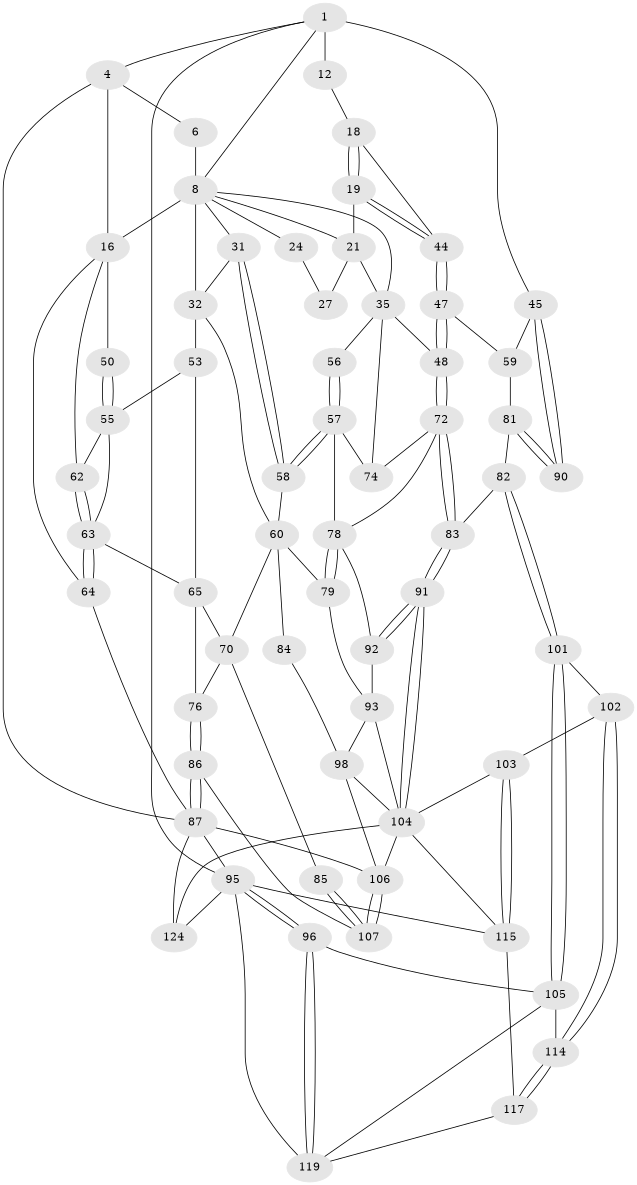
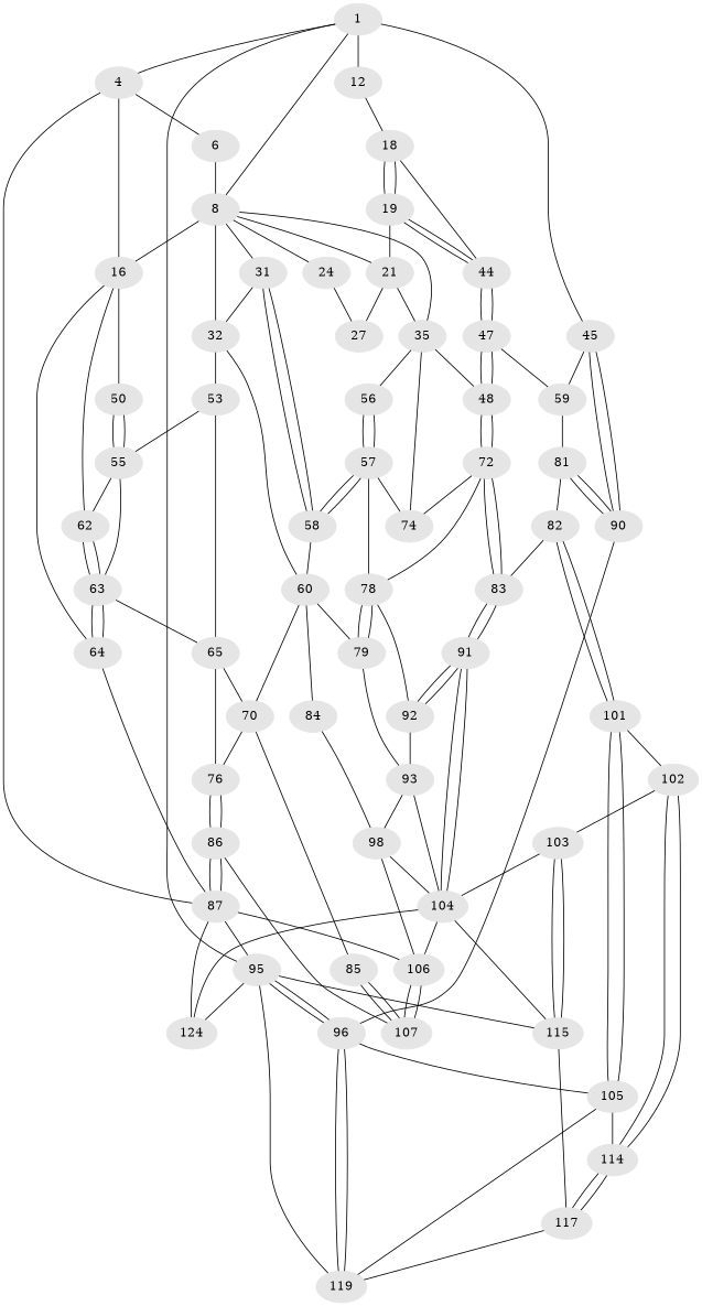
  graph {
    node [color=gray90 style=filled]
    1 [super="+7+2"]
    4 [super="+5"]
    8 [super="+9+22"]
    12 [super="+13+15"]
    45 [super="+46"]
    95 [super="+121"]
    6
    16 [super="+17"]
    87 [super="+118+88"]
    21 [super="+26"]
    24 [super="+25"]
    31
    32 [super="+42"]
    35 [super="+36+49"]
    18 [super="+33"]
    59
    90
    124 [super="+125"]
    96 [super="+97"]
    115 [super="+116"]
    119 [super="+120"]
    50
    62
    64
    106 [super="+112"]
    27
    58
    53 [super="+54"]
    60 [super="+69"]
    48
    56
    74
    19 [super="+20"]
    44
    55 [super="+61"]
    63 [super="+67"]
    47
    65 [super="+66+68"]
    70 [super="+75"]
    79
    84
    72 [super="+73"]
    57 [super="+77"]
    81
    78 [super="+89"]
    83
    76
    92
    82
    85
    93 [super="+94"]
    98 [super="+99"]
    86
    107
    91
    104 [super="+108"]
    101
    105 [super="+113"]
    102
    117
    114
    103
    1 -- 4
    1 -- 8
    1 -- 12 [weight=3]
    1 -- 45
    1 -- 95
    4 -- 6
    4 -- 16 [weight=2]
    4 -- 87
    8 -- 16 [weight=3]
    8 -- 21
    8 -- 24
    8 -- 31
    8 -- 32 [weight=2]
    8 -- 35
    12 -- 18 [weight=2]
    45 -- 59
    45 -- 90
    45 -- 90
    95 -- 124
    95 -- 96
    95 -- 96
    95 -- 115
    95 -- 119
    6 -- 8
    16 -- 50 [weight=2]
    16 -- 62
    16 -- 64
    87 -- 95
    87 -- 124 [weight=2]
    87 -- 106
    21 -- 35
    21 -- 27
    24 -- 27 [weight=2]
    31 -- 32
    31 -- 58
    31 -- 58
    32 -- 53
    32 -- 60
    35 -- 48
    35 -- 56 [weight=2]
    35 -- 74
    18 -- 19
    18 -- 19
    18 -- 44
    59 -- 81
+   90 -- 96
    96 -- 119
    96 -- 119
    96 -- 105
    115 -- 117
    50 -- 55
    50 -- 55
    62 -- 63
    62 -- 63
    64 -- 87
    106 -- 107
    106 -- 107
    58 -- 60
    53 -- 55
    53 -- 65 [weight=2]
    60 -- 70
    60 -- 79
    60 -- 84
    48 -- 72
    48 -- 72
    56 -- 57
    56 -- 57
    19 -- 21 [weight=2]
    19 -- 44
    19 -- 44
    44 -- 47
    44 -- 47
    55 -- 62
    55 -- 63
    63 -- 64
    63 -- 64
    63 -- 65
    47 -- 59
    47 -- 48
    47 -- 48
    65 -- 70
    65 -- 76
    70 -- 76
    70 -- 85
    79 -- 93
    84 -- 98
    72 -- 74
    72 -- 78
    72 -- 83
    72 -- 83
    57 -- 58
    57 -- 58
    57 -- 74
    57 -- 78
    81 -- 90
    81 -- 90
    81 -- 82
    78 -- 79
    78 -- 79
    78 -- 92
    83 -- 91
    83 -- 91
    76 -- 86
    76 -- 86
    92 -- 93
    82 -- 83
    82 -- 101
    82 -- 101
    85 -- 107
    85 -- 107
    93 -- 98
    93 -- 104
    98 -- 106
    98 -- 104
    86 -- 87
    86 -- 87
    86 -- 107
    91 -- 92
    91 -- 92
    91 -- 104
    91 -- 104
    104 -- 124
    104 -- 115
    104 -- 106
    101 -- 105
    101 -- 105
    101 -- 102
    105 -- 119
    105 -- 114
    102 -- 114
    102 -- 114
    102 -- 103
    117 -- 119
    114 -- 117
    114 -- 117
    103 -- 115
    103 -- 115
    103 -- 104
  }
